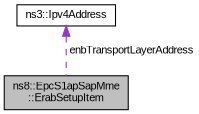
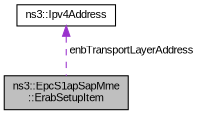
  digraph {
    fontname="Liberation Sans"
    node [color=black fontname="Liberation Sans" fontsize=10 shape=record style=filled]
-   n1 [fillcolor=grey75 fontcolor=black height=0.2 label="ns8::EpcS1apSapMme\l::ErabSetupItem" width=0.4]
+   n1 [fillcolor=grey75 fontcolor=black height=0.2 label="ns3::EpcS1apSapMme\l::ErabSetupItem" width=0.4]
    n2 [fillcolor=white height=0.2 label="ns3::Ipv4Address" width=0.4]
    n2 -> n1 [color=darkorchid3 dir=back fontname="Liberation Sans" fontsize=10 label=" enbTransportLayerAddress" labelfontname=Helvetica labelfontsize=10 style=dashed]
  }
